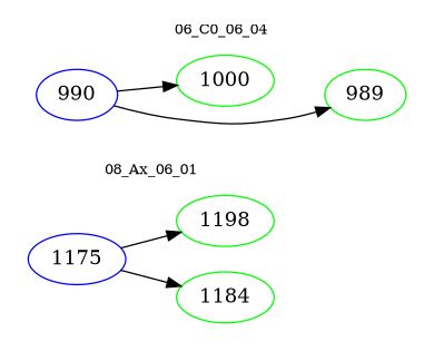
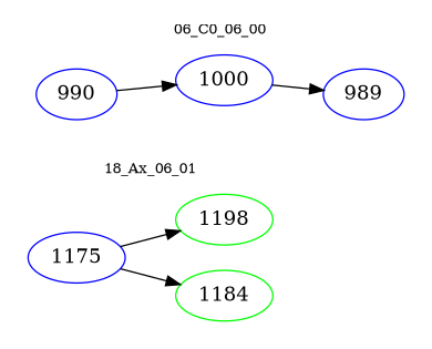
  digraph {
    rankdir=LR
    node [color=blue]
    edge [color=black]
    n1 [label=1175]
    n2 [color=green label=1184]
    n3 [color=green label=1198]
    n4 [label=990]
-   n5 [color=green label=989]
-   n6 [color=green label=1000]
+   n5 [label=989]
+   n6 [label=1000]
    subgraph cluster_1 {
      color=white
      fontsize=10
-     label="08_Ax_06_01"
+     label="18_Ax_06_01"
      n1
      n2
      n3
    }
    subgraph cluster_2 {
      color=white
      fontsize=10
-     label="06_C0_06_04"
+     label="06_C0_06_00"
      n4
      n5
      n6
    }
    n1 -> n2
    n1 -> n3
-   n4 -> n5
+   n6 -> n5
    n4 -> n6
  }
